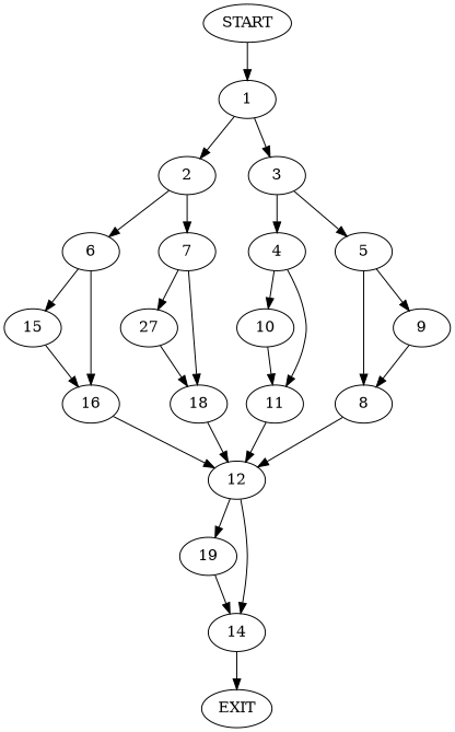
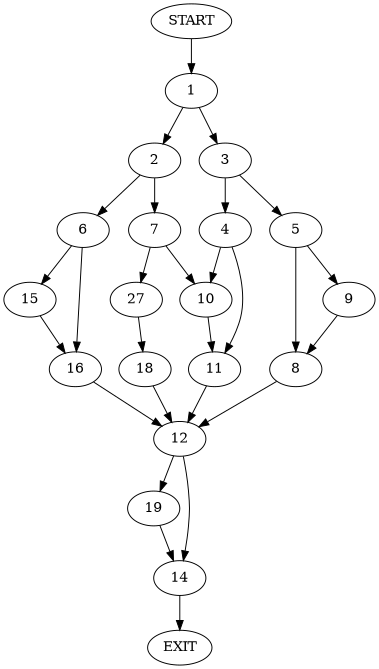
  digraph {
    n1 [label=START]
    1
    2
    3
    n5 [label=EXIT]
    6
    7
    4
    5
    15
    16
    n12 [label=27]
    18
    10
    11
    8
    9
    12
    n19 [label=19]
    14
    n1 -> 1
    1 -> 2
    1 -> 3
    2 -> 6
    2 -> 7
    3 -> 4
    3 -> 5
    6 -> 15
    6 -> 16
    7 -> n12
-   7 -> 18
+   7 -> 10
    4 -> 10
    4 -> 11
    5 -> 8
    5 -> 9
    15 -> 16
    16 -> 12
    n12 -> 18
    18 -> 12
    10 -> 11
    11 -> 12
    8 -> 12
    9 -> 8
    12 -> n19
    12 -> 14
    n19 -> 14
    14 -> n5
  }
